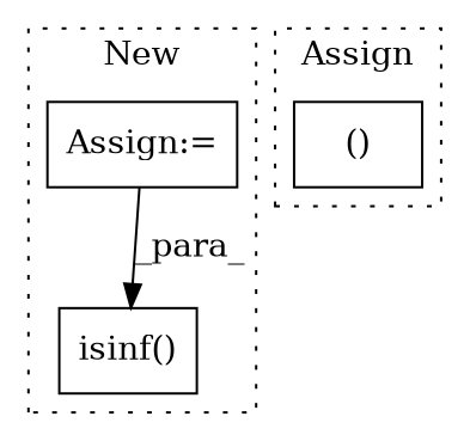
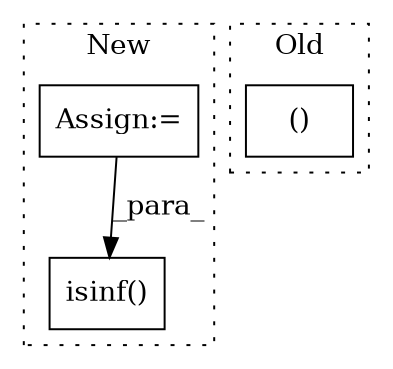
  digraph {
    node [shape=box]
    n1 [a=75 l="9,1" label="isinf()" s="2027,2040"]
    n2 [a=68 l=3 label="Assign:=" s=1934]
    n3 [a=54 l=19 label="()" s=2798]
    subgraph cluster_1 {
      label=New
      style=dotted
      n1
      n2
    }
    subgraph cluster_2 {
-     label=Assign
+     label=Old
      style=dotted
      n3
    }
    n2 -> n1 [label=_para_]
  }
